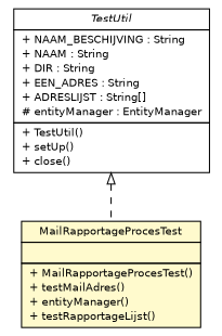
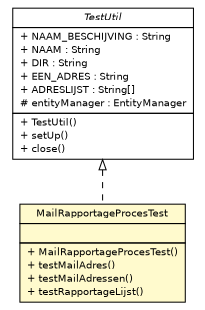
  digraph {
    nodesep=0.25
    ranksep=0.5
    node [fontcolor=black fontname=Helvetica fontsize=10.0 shape=plaintext]
-   n1 [label=<<table title="nl.b3p.brmo.persistence.staging.MailRapportageProcesTest" border="0" cellborder="1" cellspacing="0" cellpadding="2" port="p" bgcolor="lemonChiffon" href="./MailRapportageProcesTest.html"> 		<tr><td><table border="0" cellspacing="0" cellpadding="1"> <tr><td align="center" balign="center"> MailRapportageProcesTest </td></tr> 		</table></td></tr> 		<tr><td><table border="0" cellspacing="0" cellpadding="1"> <tr><td align="left" balign="left">  </td></tr> 		</table></td></tr> 		<tr><td><table border="0" cellspacing="0" cellpadding="1"> <tr><td align="left" balign="left"> + MailRapportageProcesTest() </td></tr> <tr><td align="left" balign="left"> + testMailAdres() </td></tr> <tr><td align="left" balign="left"> + entityManager() </td></tr> <tr><td align="left" balign="left"> + testRapportageLijst() </td></tr> 		</table></td></tr> 		</table>>]
+   n1 [label=<<table title="nl.b3p.brmo.persistence.staging.MailRapportageProcesTest" border="0" cellborder="1" cellspacing="0" cellpadding="2" port="p" bgcolor="lemonChiffon" href="./MailRapportageProcesTest.html"> 		<tr><td><table border="0" cellspacing="0" cellpadding="1"> <tr><td align="center" balign="center"> MailRapportageProcesTest </td></tr> 		</table></td></tr> 		<tr><td><table border="0" cellspacing="0" cellpadding="1"> <tr><td align="left" balign="left">  </td></tr> 		</table></td></tr> 		<tr><td><table border="0" cellspacing="0" cellpadding="1"> <tr><td align="left" balign="left"> + MailRapportageProcesTest() </td></tr> <tr><td align="left" balign="left"> + testMailAdres() </td></tr> <tr><td align="left" balign="left"> + testMailAdressen() </td></tr> <tr><td align="left" balign="left"> + testRapportageLijst() </td></tr> 		</table></td></tr> 		</table>>]
    n2 [label=<<table title="nl.b3p.brmo.persistence.TestUtil" border="0" cellborder="1" cellspacing="0" cellpadding="2" port="p" href="../TestUtil.html"> 		<tr><td><table border="0" cellspacing="0" cellpadding="1"> <tr><td align="center" balign="center"><font face="Helvetica-Oblique"> TestUtil </font></td></tr> 		</table></td></tr> 		<tr><td><table border="0" cellspacing="0" cellpadding="1"> <tr><td align="left" balign="left"> + NAAM_BESCHIJVING : String </td></tr> <tr><td align="left" balign="left"> + NAAM : String </td></tr> <tr><td align="left" balign="left"> + DIR : String </td></tr> <tr><td align="left" balign="left"> + EEN_ADRES : String </td></tr> <tr><td align="left" balign="left"> + ADRESLIJST : String[] </td></tr> <tr><td align="left" balign="left"> # entityManager : EntityManager </td></tr> 		</table></td></tr> 		<tr><td><table border="0" cellspacing="0" cellpadding="1"> <tr><td align="left" balign="left"> + TestUtil() </td></tr> <tr><td align="left" balign="left"> + setUp() </td></tr> <tr><td align="left" balign="left"> + close() </td></tr> 		</table></td></tr> 		</table>>]
    n2 -> n1 [arrowtail=empty dir=back fontname=Helvetica fontsize=10 headport=p labelfontname=Helvetica labelfontsize=10 tailport=p style=dashed]
  }
